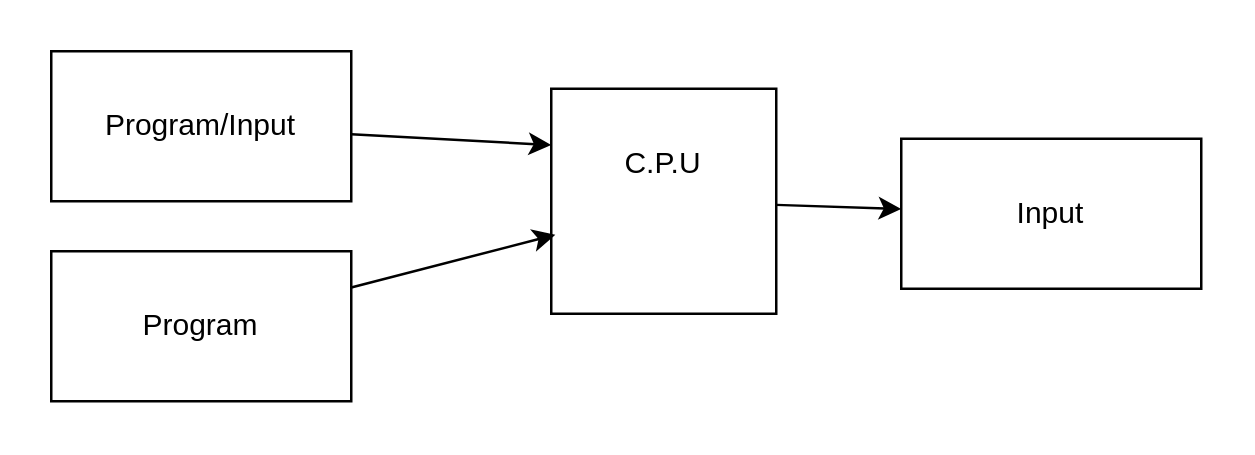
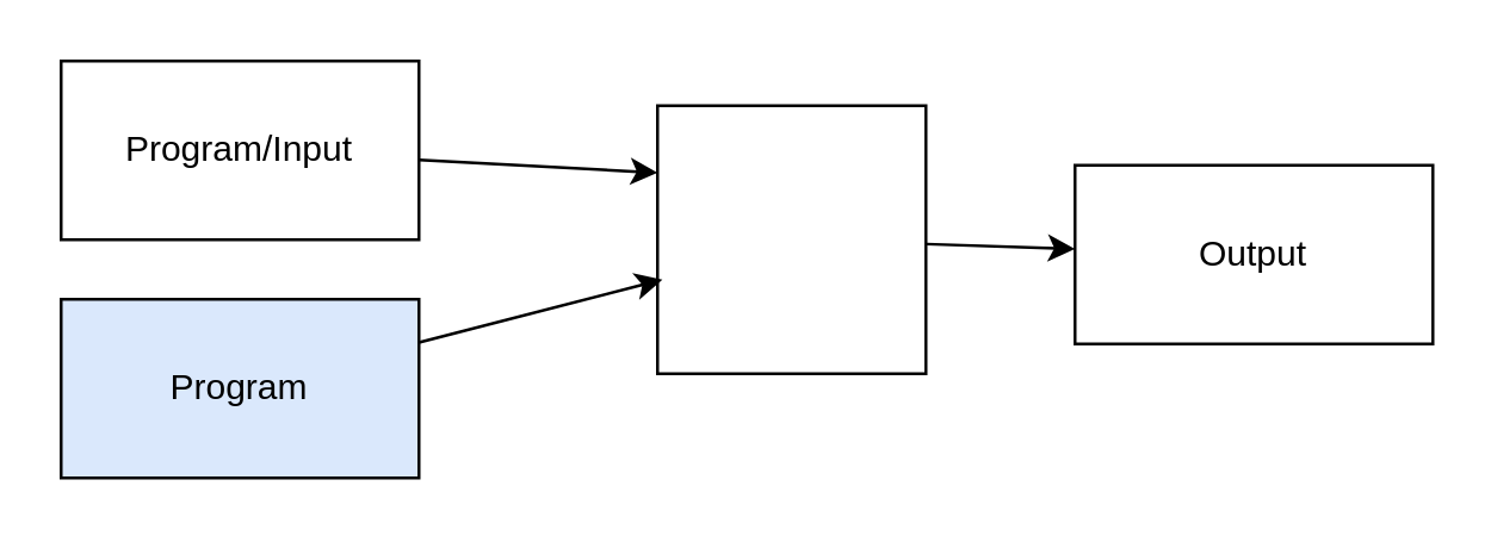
  <mxCell id="0" />
  <mxCell id="1" parent="0" />
  <mxCell id="2" value="" style="edgeStyle=none;html=1;" parent="1" source="3" target="5" edge="1"><mxGeometry relative="1" as="geometry" /></mxCell>
  <mxCell id="3" value="" style="whiteSpace=wrap;html=1;aspect=fixed;" parent="1" vertex="1"><mxGeometry x="220" y="35" width="90" height="90" as="geometry" /></mxCell>
- <mxCell id="4" value="C.P.U" style="text;html=1;align=center;verticalAlign=middle;whiteSpace=wrap;rounded=0;" parent="1" vertex="1"><mxGeometry x="235" y="50" width="60" height="30" as="geometry" /></mxCell>
- <mxCell id="5" value="Input" style="whiteSpace=wrap;html=1;" parent="1" vertex="1"><mxGeometry x="360" y="55" width="120" height="60" as="geometry" /></mxCell>
+ <mxCell id="5" value="Output" style="whiteSpace=wrap;html=1;" parent="1" vertex="1"><mxGeometry x="360" y="55" width="120" height="60" as="geometry" /></mxCell>
  <mxCell id="6" style="edgeStyle=none;html=1;entryX=0;entryY=0.25;entryDx=0;entryDy=0;" parent="1" source="7" target="3" edge="1"><mxGeometry relative="1" as="geometry" /></mxCell>
  <mxCell id="7" value="Program/Input" style="rounded=0;whiteSpace=wrap;html=1;" parent="1" vertex="1"><mxGeometry x="20" y="20" width="120" height="60" as="geometry" /></mxCell>
- <mxCell id="8" value="Program" style="whiteSpace=wrap;html=1;" parent="1" vertex="1"><mxGeometry x="20" y="100" width="120" height="60" as="geometry" /></mxCell>
+ <mxCell id="8" value="Program" style="whiteSpace=wrap;html=1;fillColor=#dae8fc;" parent="1" vertex="1"><mxGeometry x="20" y="100" width="120" height="60" as="geometry" /></mxCell>
  <mxCell id="9" style="edgeStyle=none;html=1;entryX=0.018;entryY=0.649;entryDx=0;entryDy=0;entryPerimeter=0;" parent="1" source="8" target="3" edge="1"><mxGeometry relative="1" as="geometry" /></mxCell>
